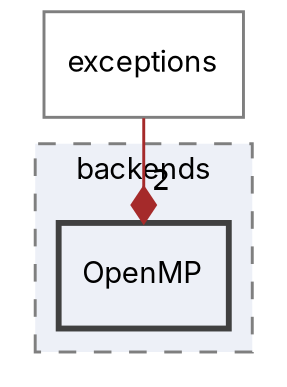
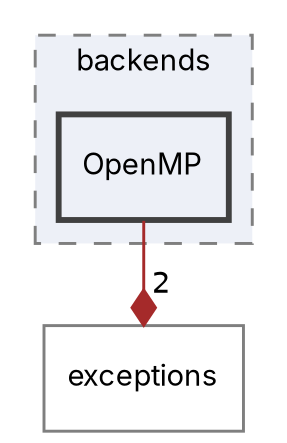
  digraph {
    compound=true
    fontname=Inter
    node [fillcolor="#edf0f7" fontname=Inter fontsize=10 shape=box]
    n1 [color=grey25 label=OpenMP style="filled,bold,"]
    n2 [color=grey50 label=exceptions]
    subgraph cluster_1 {
      bgcolor="#edf0f7"
      fontsize=10
      label=backends
      pencolor=grey50
      style="filled,dashed,"
      n1
    }
-   n2 -> n1 [fontname=Inter fontsize=10 headlabel=2 labeldistance=1.5 labelfontname=Helvetica labelfontsize=10 color=brown arrowhead=diamond]
+   n1 -> n2 [fontname=Inter fontsize=10 headlabel=2 labeldistance=1.5 labelfontname=Helvetica labelfontsize=10 color=brown arrowhead=diamond]
  }
